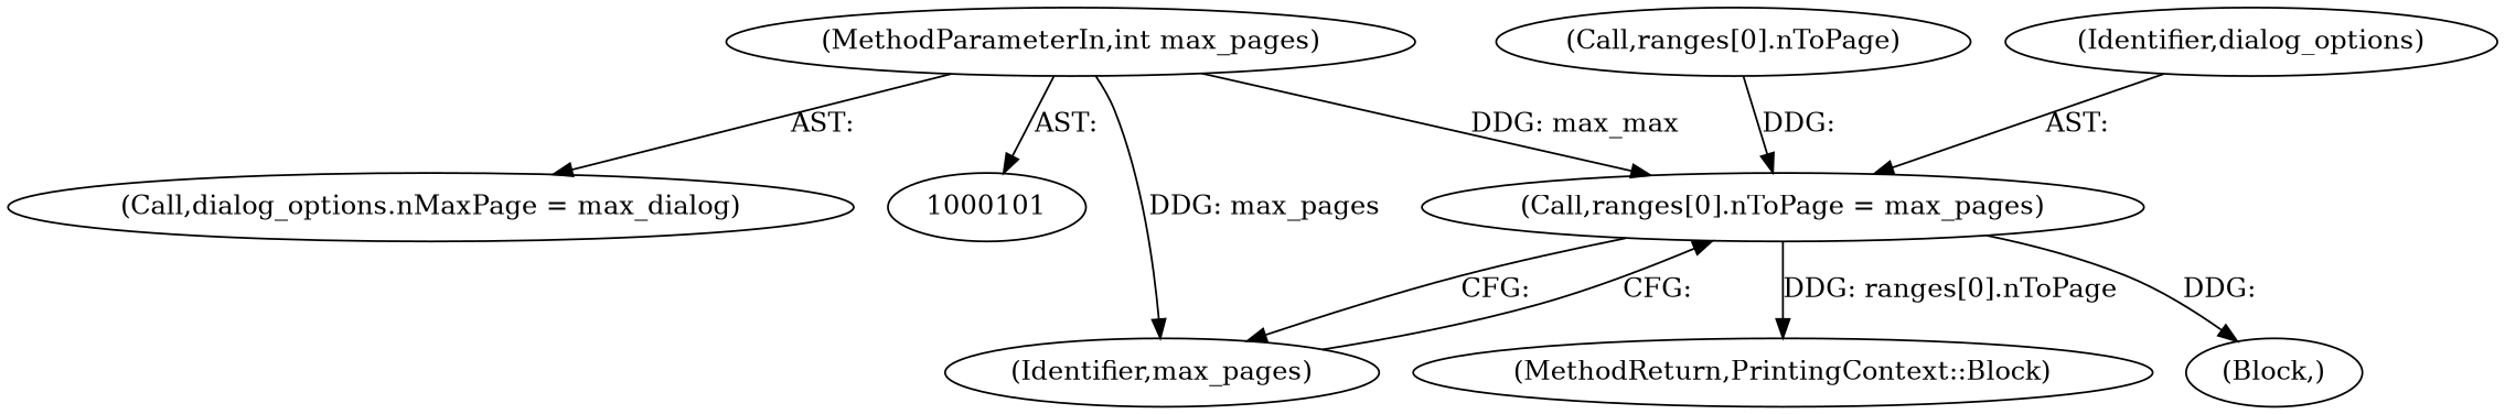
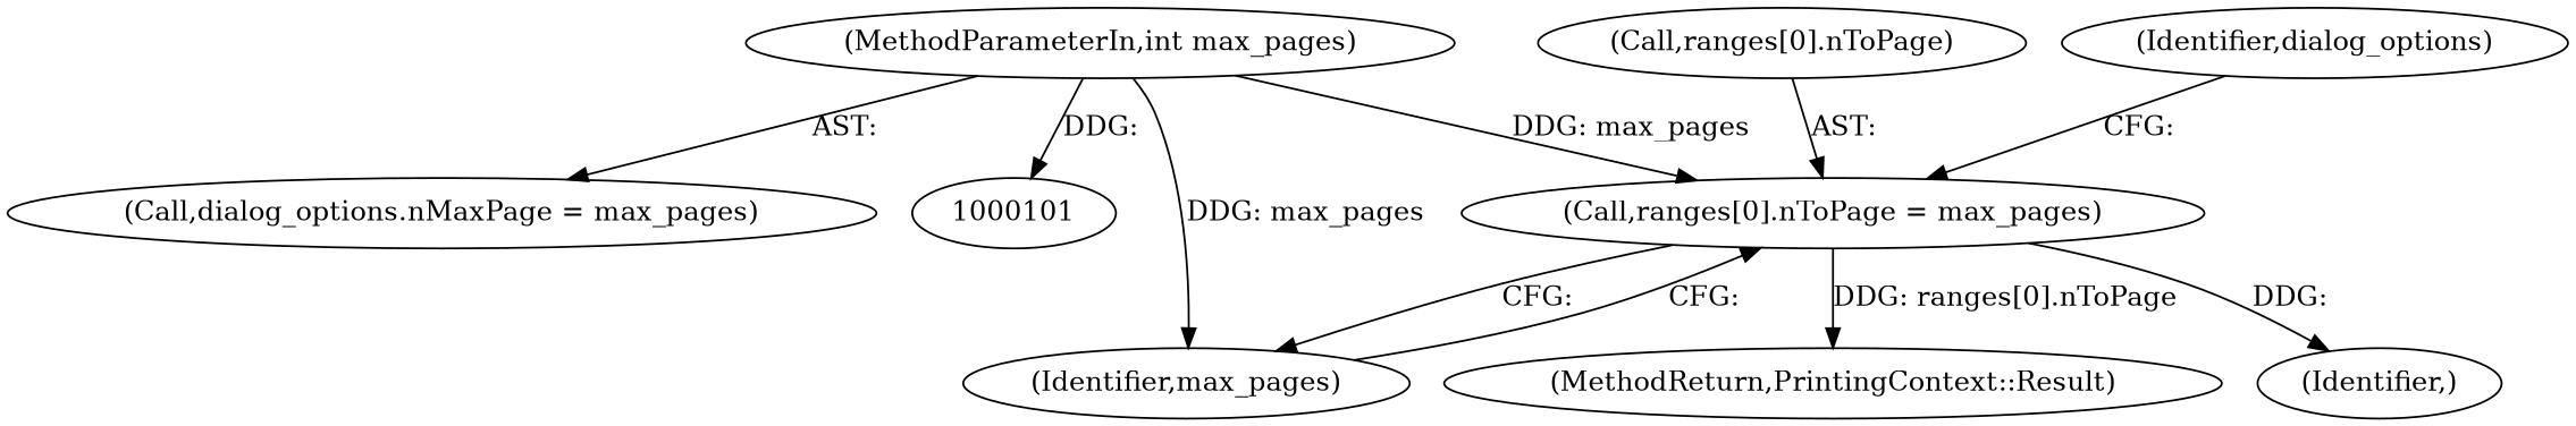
  digraph {
    n1 [label="(Call,ranges[0].nToPage = max_pages)"]
    n2 [label="(Identifier,max_pages)"]
-   n3 [label="(Block,)"]
-   n4 [label="(MethodReturn,PrintingContext::Block)"]
+   n3 [label="(Identifier,)"]
+   n4 [label="(MethodReturn,PrintingContext::Result)"]
    n5 [label="(MethodParameterIn,int max_pages)"]
-   n6 [label="(Call,dialog_options.nMaxPage = max_dialog)"]
+   n6 [label="(Call,dialog_options.nMaxPage = max_pages)"]
    1000101
    n8 [label="(Call,ranges[0].nToPage)"]
    n9 [label="(Identifier,dialog_options)"]
    n1 -> n2 [label="CFG: "]
    n1 -> n3 [label="DDG: "]
    n1 -> n4 [label="DDG: ranges[0].nToPage"]
    n2 -> n1 [label="CFG: "]
-   n5 -> n1 [label="DDG: max_max"]
+   n5 -> n1 [label="DDG: max_pages"]
    n5 -> n2 [label="DDG: max_pages"]
    n5 -> n6 [label="AST: "]
-   n5 -> 1000101 [label="AST: "]
-   n8 -> n1 [label="DDG: "]
-   n9 -> n1 [label="AST: "]
+   n5 -> 1000101 [label="DDG: "]
+   n8 -> n1 [label="AST: "]
+   n9 -> n1 [label="CFG: "]
  }
